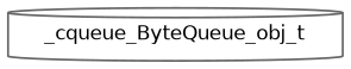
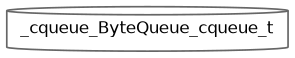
  digraph {
    rankdir=LR
-   n1 [color=grey40 fillcolor=white fontname=Helvetica fontsize=10 height=0.2 label=_cqueue_ByteQueue_obj_t shape=cylinder style=filled width=0.4]
+   n1 [color=grey40 fillcolor=white fontname=Helvetica fontsize=10 height=0.2 label=_cqueue_ByteQueue_cqueue_t shape=cylinder style=filled width=0.4]
  }
